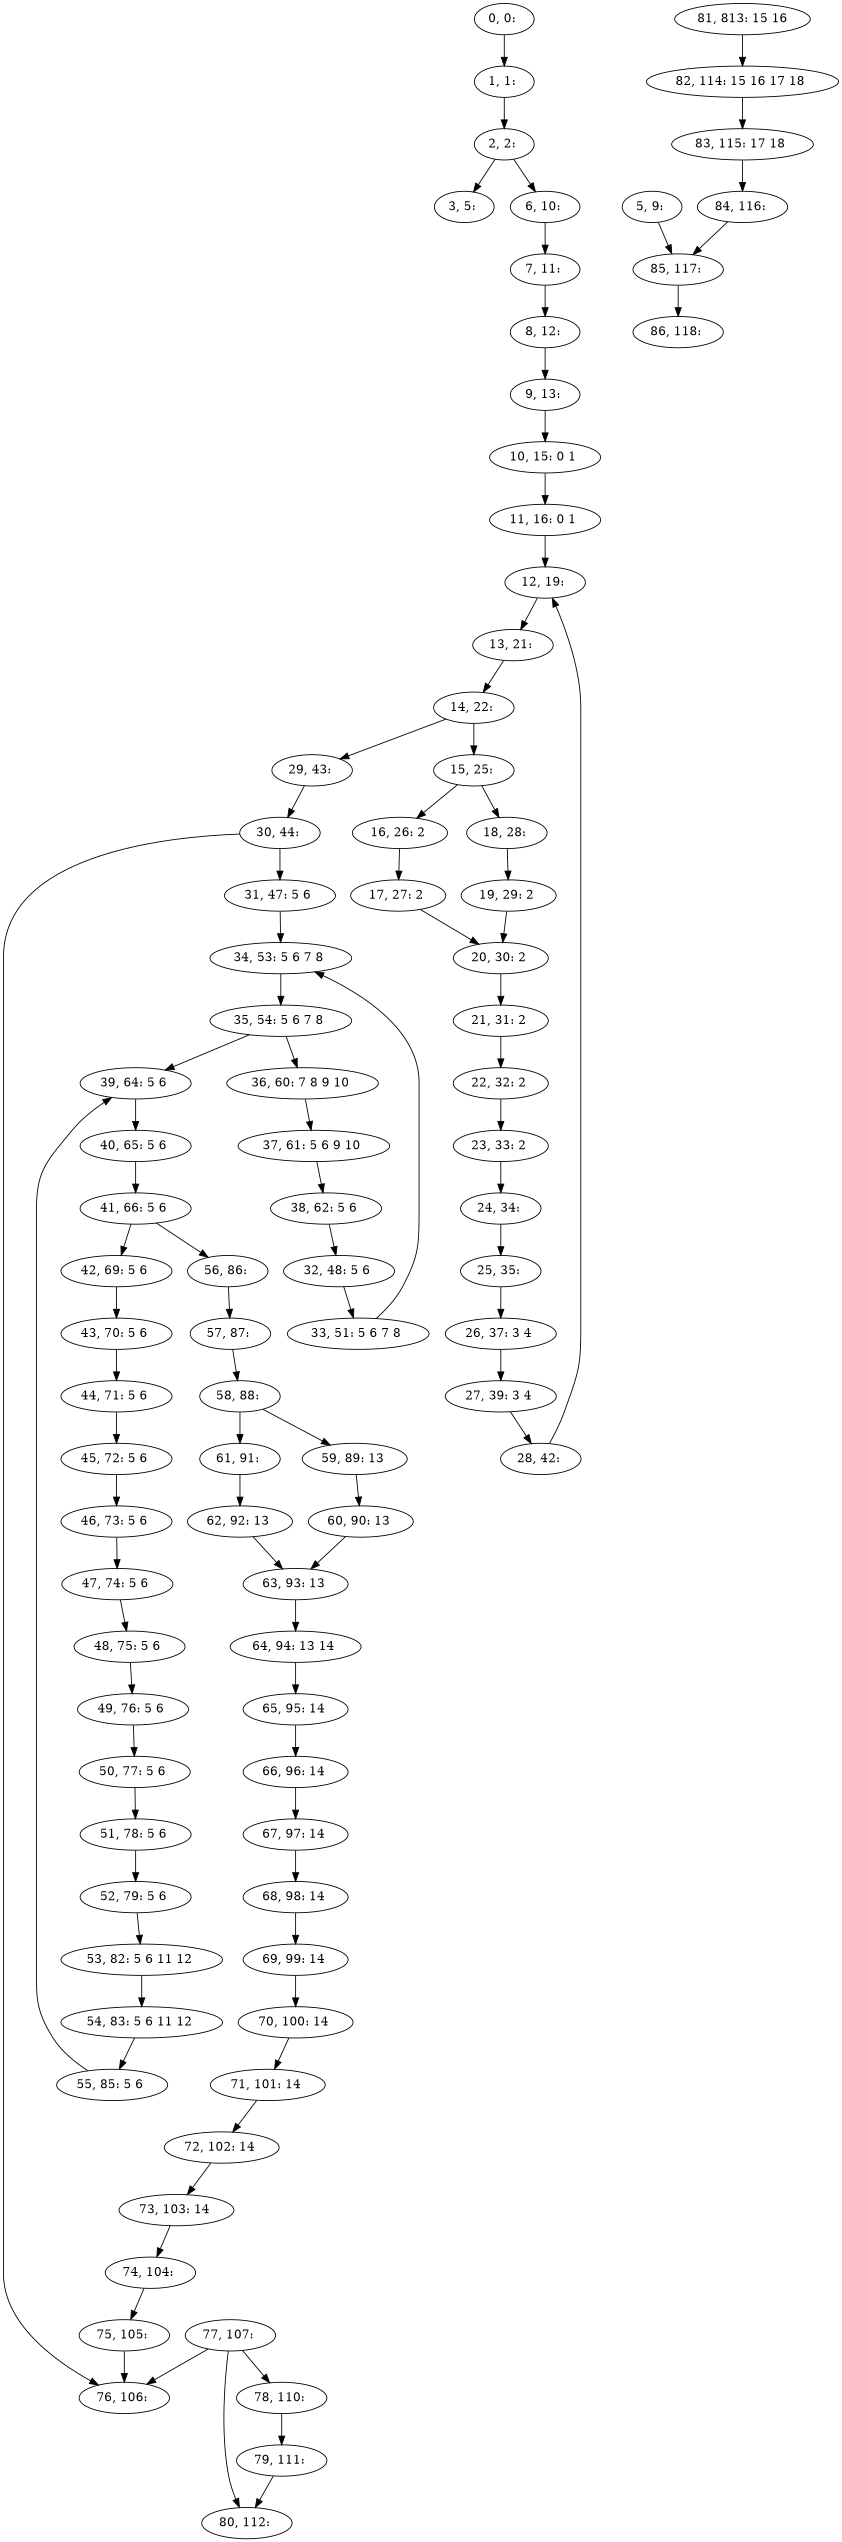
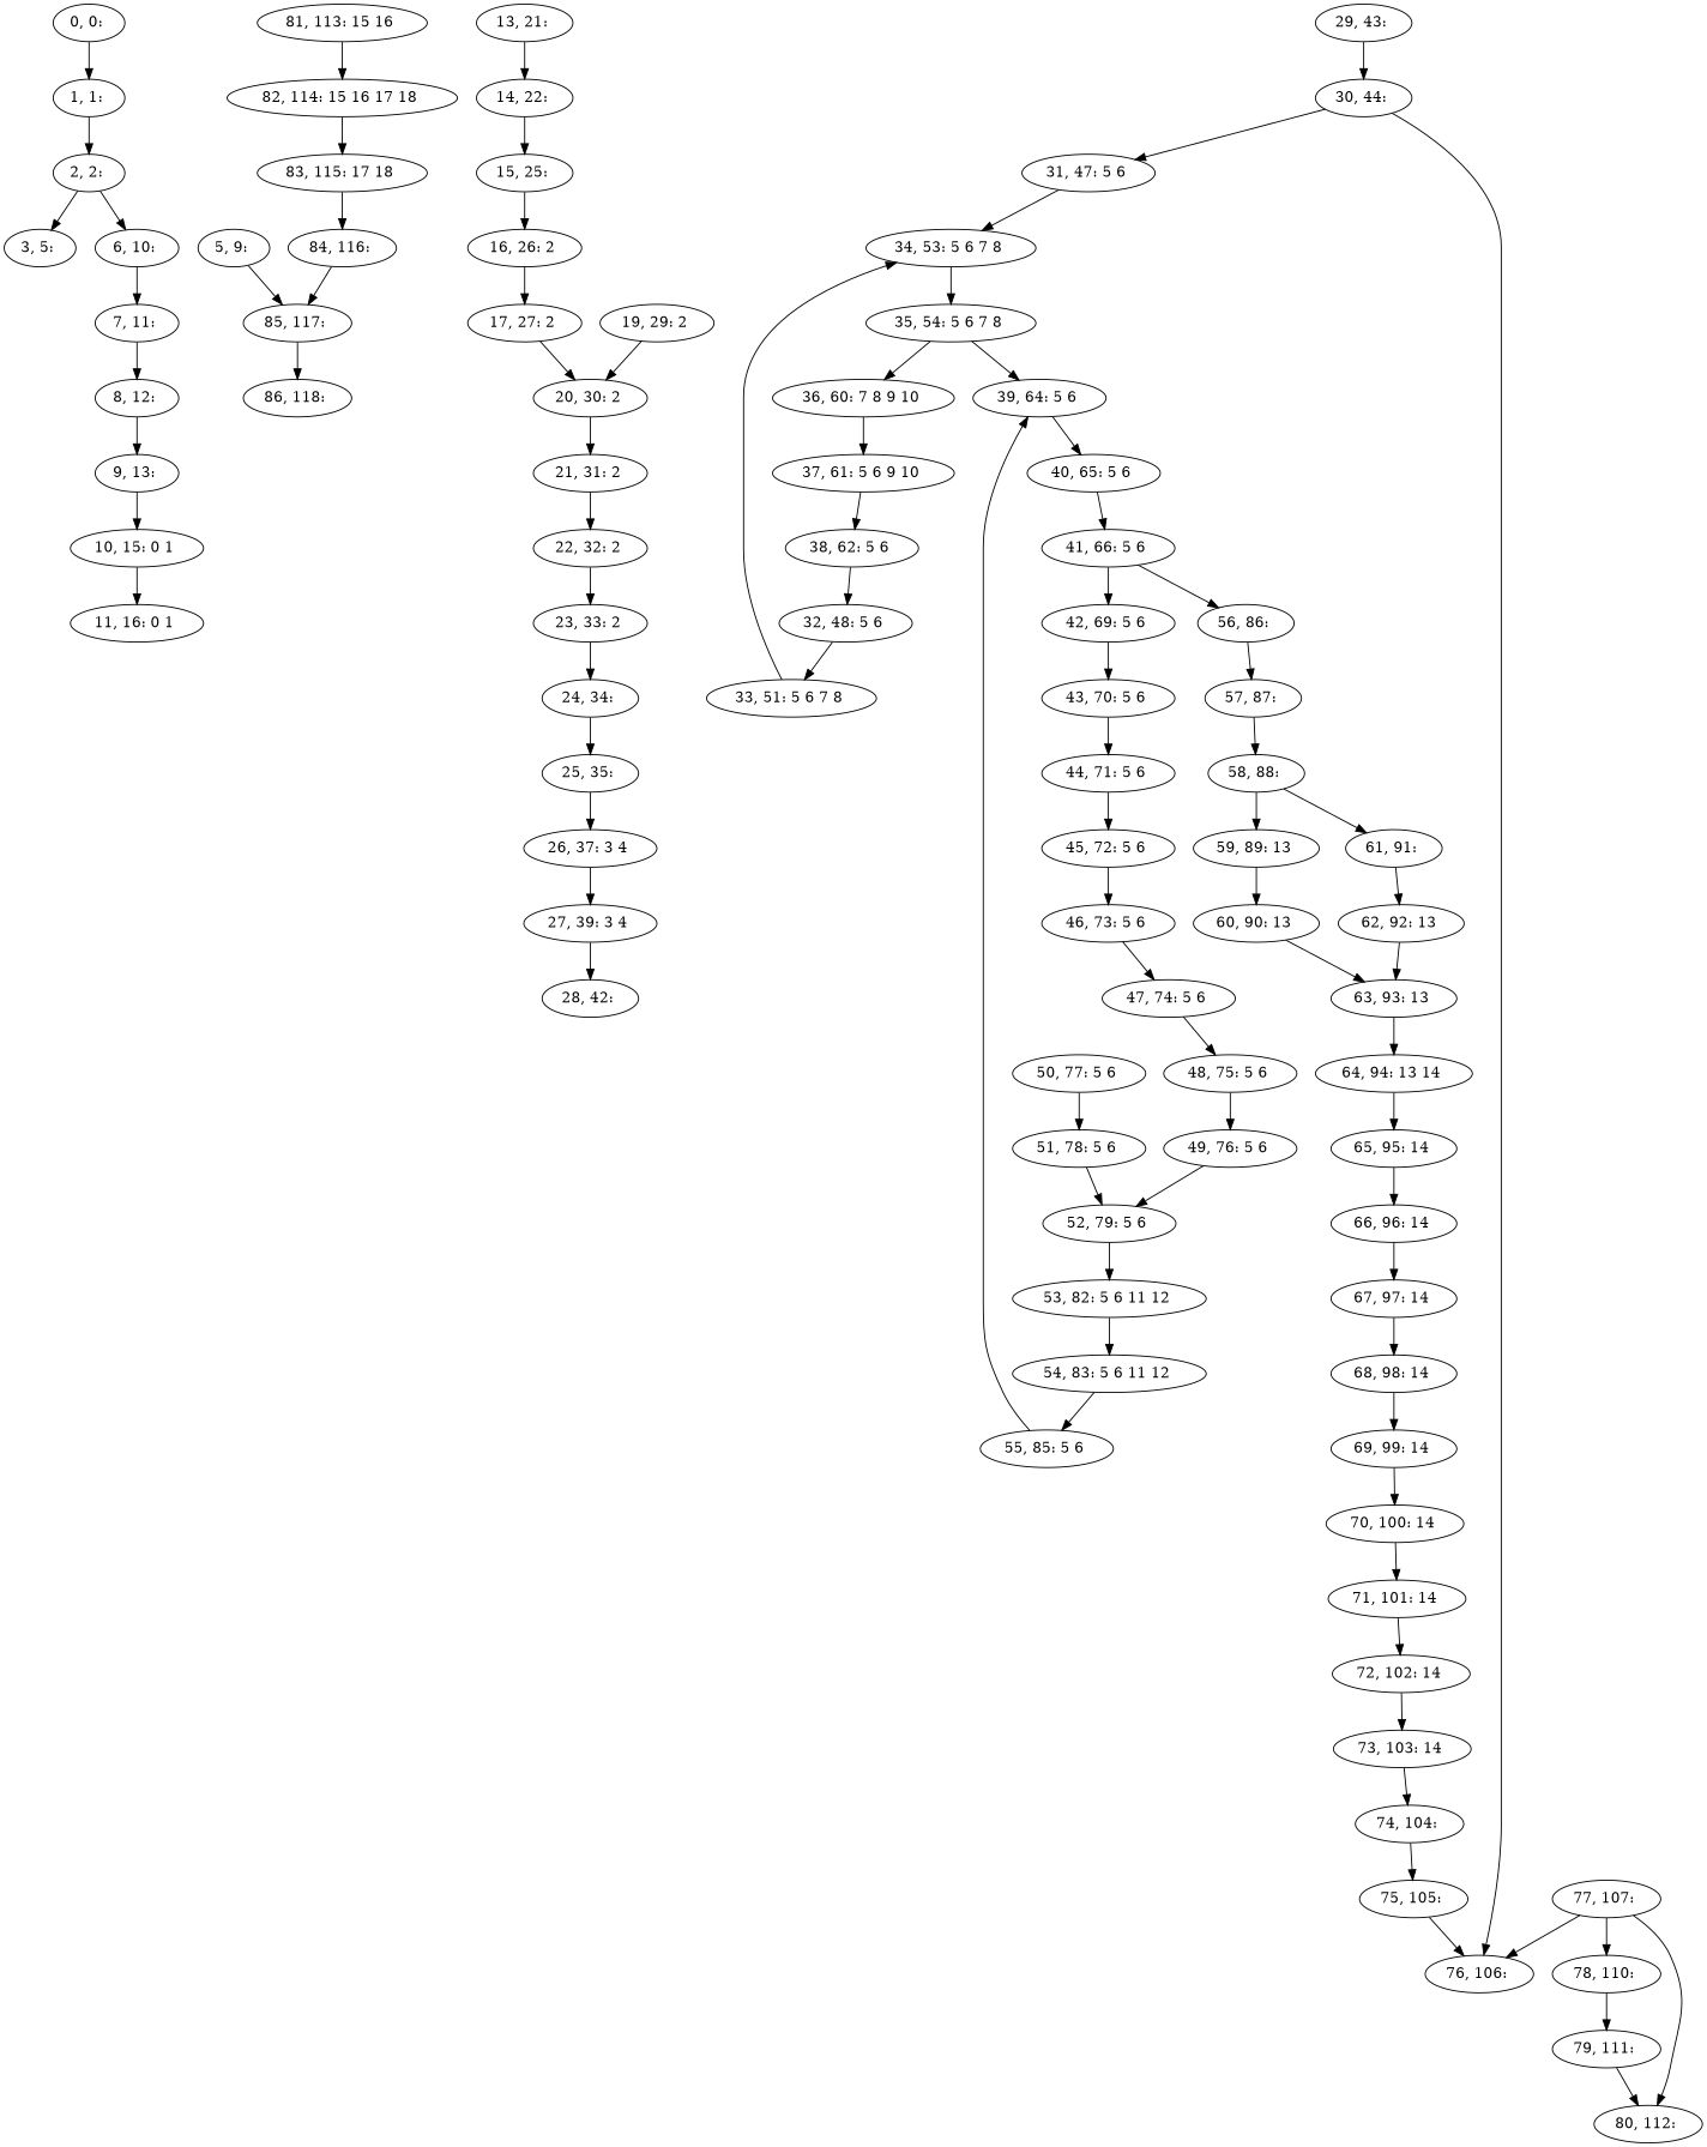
  digraph {
    n1 [label="0, 0: "]
    n2 [label="1, 1: "]
    n3 [label="2, 2: "]
    n4 [label="3, 5: "]
    n5 [label="6, 10: "]
    n6 [label="7, 11: "]
    n7 [label="5, 9: "]
    n8 [label="85, 117: "]
    n9 [label="86, 118: "]
    n10 [label="8, 12: "]
    n11 [label="9, 13: "]
    n12 [label="10, 15: 0 1 "]
    n13 [label="11, 16: 0 1 "]
-   n14 [label="12, 19: "]
    n15 [label="13, 21: "]
    n16 [label="14, 22: "]
    n17 [label="15, 25: "]
    n18 [label="29, 43: "]
    n19 [label="16, 26: 2 "]
-   n20 [label="18, 28: "]
    n21 [label="30, 44: "]
    n22 [label="17, 27: 2 "]
    n23 [label="19, 29: 2 "]
    n24 [label="20, 30: 2 "]
    n25 [label="21, 31: 2 "]
    n26 [label="22, 32: 2 "]
    n27 [label="23, 33: 2 "]
    n28 [label="24, 34: "]
    n29 [label="25, 35: "]
    n30 [label="26, 37: 3 4 "]
    n31 [label="27, 39: 3 4 "]
    n32 [label="28, 42: "]
    n33 [label="31, 47: 5 6 "]
    n34 [label="76, 106: "]
    n35 [label="34, 53: 5 6 7 8 "]
    n36 [label="32, 48: 5 6 "]
    n37 [label="33, 51: 5 6 7 8 "]
    n38 [label="35, 54: 5 6 7 8 "]
    n39 [label="36, 60: 7 8 9 10 "]
    n40 [label="39, 64: 5 6 "]
    n41 [label="37, 61: 5 6 9 10 "]
    n42 [label="40, 65: 5 6 "]
    n43 [label="38, 62: 5 6 "]
    n44 [label="41, 66: 5 6 "]
    n45 [label="42, 69: 5 6 "]
    n46 [label="56, 86: "]
    n47 [label="43, 70: 5 6 "]
    n48 [label="57, 87: "]
    n49 [label="44, 71: 5 6 "]
    n50 [label="45, 72: 5 6 "]
    n51 [label="46, 73: 5 6 "]
    n52 [label="47, 74: 5 6 "]
    n53 [label="48, 75: 5 6 "]
    n54 [label="49, 76: 5 6 "]
    n55 [label="50, 77: 5 6 "]
    n56 [label="51, 78: 5 6 "]
    n57 [label="52, 79: 5 6 "]
    n58 [label="53, 82: 5 6 11 12 "]
    n59 [label="54, 83: 5 6 11 12 "]
    n60 [label="55, 85: 5 6 "]
    n61 [label="58, 88: "]
    n62 [label="59, 89: 13 "]
    n63 [label="61, 91: "]
    n64 [label="60, 90: 13 "]
    n65 [label="62, 92: 13 "]
    n66 [label="63, 93: 13 "]
    n67 [label="64, 94: 13 14 "]
    n68 [label="65, 95: 14 "]
    n69 [label="66, 96: 14 "]
    n70 [label="67, 97: 14 "]
    n71 [label="68, 98: 14 "]
    n72 [label="69, 99: 14 "]
    n73 [label="70, 100: 14 "]
    n74 [label="71, 101: 14 "]
    n75 [label="72, 102: 14 "]
    n76 [label="73, 103: 14 "]
    n77 [label="74, 104: "]
    n78 [label="75, 105: "]
    n79 [label="77, 107: "]
    n80 [label="78, 110: "]
    n81 [label="80, 112: "]
    n82 [label="79, 111: "]
-   n83 [label="81, 813: 15 16"]
+   n83 [label="81, 113: 15 16 "]
    n84 [label="82, 114: 15 16 17 18 "]
    n85 [label="83, 115: 17 18 "]
    n86 [label="84, 116: "]
    n1 -> n2
    n2 -> n3
    n3 -> n4
    n3 -> n5
    n5 -> n6
    n6 -> n10
    n7 -> n8
    n8 -> n9
    n10 -> n11
    n11 -> n12
    n12 -> n13
-   n13 -> n14
-   n14 -> n15
    n15 -> n16
    n16 -> n17
-   n16 -> n18
    n17 -> n19
-   n17 -> n20
    n18 -> n21
    n19 -> n22
-   n20 -> n23
    n21 -> n33
    n21 -> n34
    n22 -> n24
    n23 -> n24
    n24 -> n25
    n25 -> n26
    n26 -> n27
    n27 -> n28
    n28 -> n29
    n29 -> n30
    n30 -> n31
    n31 -> n32
-   n32 -> n14
    n33 -> n35
    n35 -> n38
    n36 -> n37
    n37 -> n35
    n38 -> n39
    n38 -> n40
    n39 -> n41
    n40 -> n42
    n41 -> n43
    n42 -> n44
    n43 -> n36
    n44 -> n45
    n44 -> n46
    n45 -> n47
    n46 -> n48
    n47 -> n49
    n48 -> n61
    n49 -> n50
    n50 -> n51
    n51 -> n52
    n52 -> n53
    n53 -> n54
-   n54 -> n55
+   n54 -> n57
    n55 -> n56
    n56 -> n57
    n57 -> n58
    n58 -> n59
    n59 -> n60
    n60 -> n40
    n61 -> n62
    n61 -> n63
    n62 -> n64
    n63 -> n65
    n64 -> n66
    n65 -> n66
    n66 -> n67
    n67 -> n68
    n68 -> n69
    n69 -> n70
    n70 -> n71
    n71 -> n72
    n72 -> n73
    n73 -> n74
    n74 -> n75
    n75 -> n76
    n76 -> n77
    n77 -> n78
    n78 -> n34
    n79 -> n34
    n79 -> n80
    n79 -> n81
    n80 -> n82
    n82 -> n81
    n83 -> n84
    n84 -> n85
    n85 -> n86
    n86 -> n8
  }
